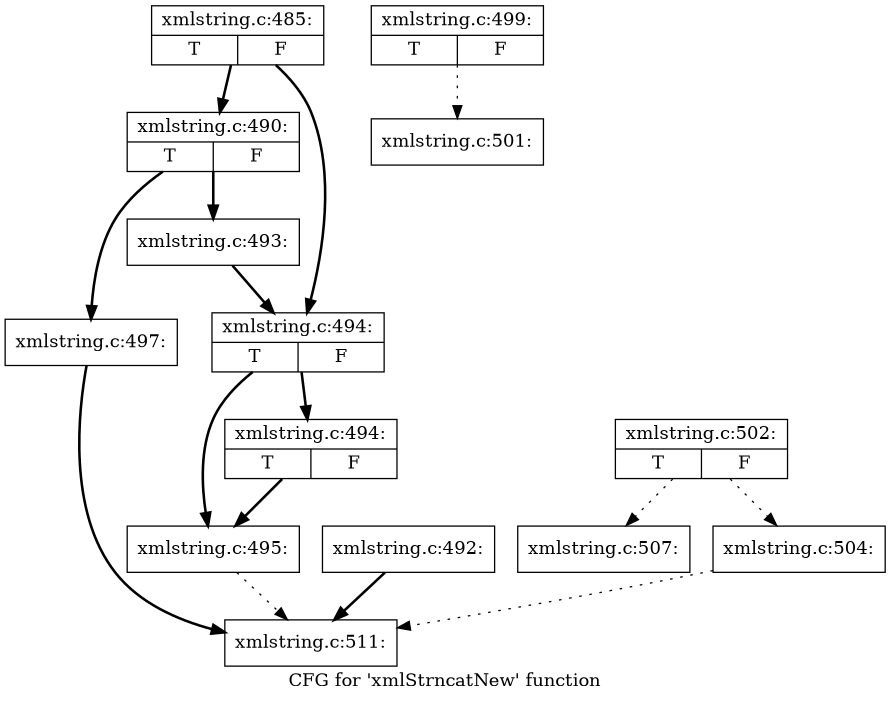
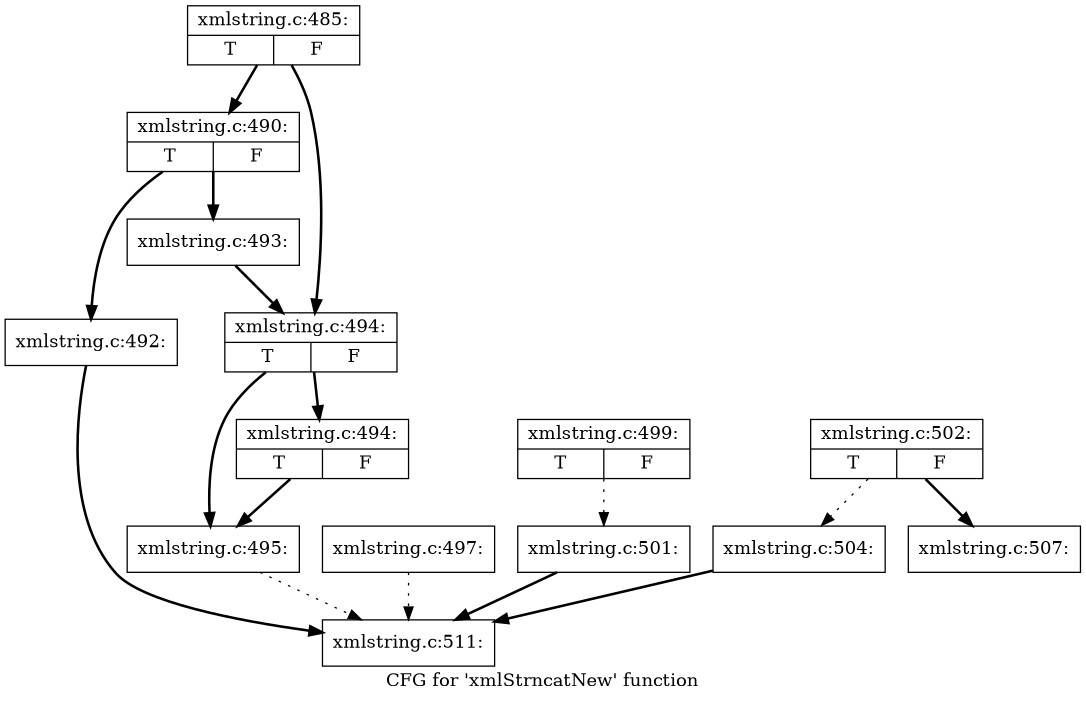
  digraph {
    label="CFG for 'xmlStrncatNew' function"
    node [shape=record]
    edge [style=bold]
    n1 [label="{xmlstring.c:485:|{<s0>T|<s1>F}}"]
    n2 [label="{xmlstring.c:490:|{<s0>T|<s1>F}}"]
    n3 [label="{xmlstring.c:494:|{<s0>T|<s1>F}}"]
    n4 [label="{xmlstring.c:492:}"]
    n5 [label="{xmlstring.c:493:}"]
    n6 [label="{xmlstring.c:495:}"]
    n7 [label="{xmlstring.c:494:|{<s0>T|<s1>F}}"]
    n8 [label="{xmlstring.c:511:}"]
    n9 [label="{xmlstring.c:497:}"]
    n10 [label="{xmlstring.c:499:|{<s0>T|<s1>F}}"]
    n11 [label="{xmlstring.c:501:}"]
    n12 [label="{xmlstring.c:502:|{<s0>T|<s1>F}}"]
    n13 [label="{xmlstring.c:504:}"]
    n14 [label="{xmlstring.c:507:}"]
    n1 -> n2
    n1 -> n3
-   n2 -> n9
+   n2 -> n4
    n2 -> n5
    n3 -> n6
    n3 -> n7
    n4 -> n8
    n5 -> n3
    n6 -> n8 [style=dotted]
    n7 -> n6
-   n9 -> n8
+   n9 -> n8 [style=dotted]
    n10 -> n11 [style=dotted]
+   n11 -> n8
    n12 -> n13 [style=dotted]
-   n12 -> n14 [style=dotted]
-   n13 -> n8 [style=dotted]
+   n12 -> n14
+   n13 -> n8
  }
